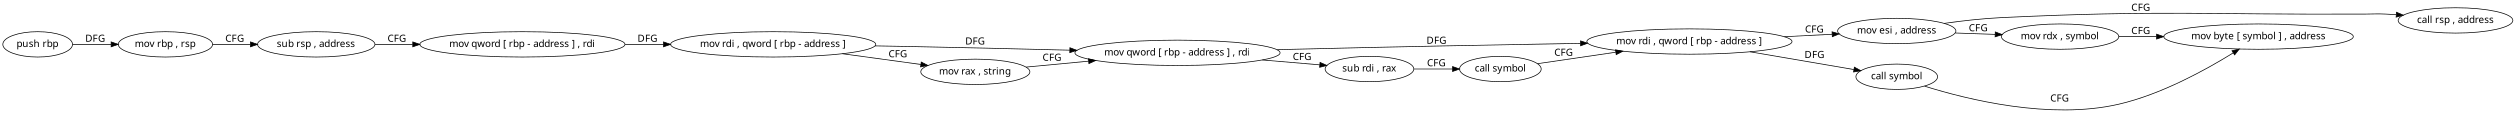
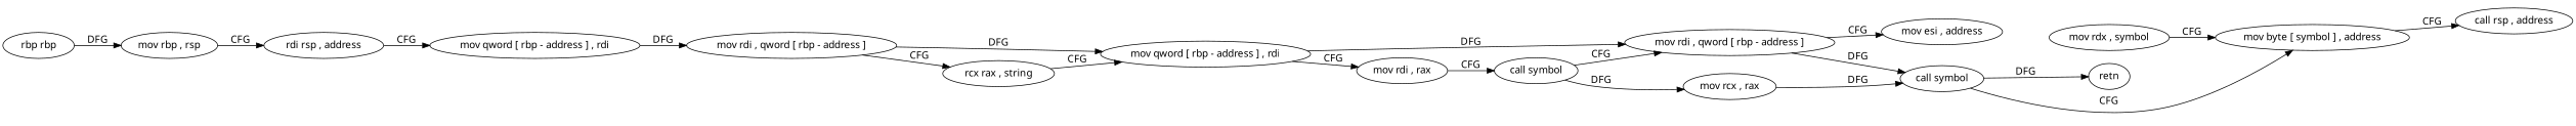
  digraph {
    fontname="Noto Sans"
    rankdir=LR
    node [fontname="Noto Sans"]
    edge [fontname="Noto Sans"]
-   n1 [label="push rbp"]
+   n1 [label="rbp rbp"]
    n2 [label="mov rbp , rsp"]
-   n3 [label="sub rsp , address"]
+   n3 [label="rdi rsp , address"]
    n4 [label="mov qword [ rbp - address ] , rdi"]
    n5 [label="mov rdi , qword [ rbp - address ]"]
-   n6 [label="mov rax , string"]
+   n6 [label="rcx rax , string"]
    n7 [label="mov qword [ rbp - address ] , rdi"]
-   n8 [label="sub rdi , rax"]
+   n8 [label="mov rdi , rax"]
    n9 [label="mov rdi , qword [ rbp - address ]"]
    n10 [label="call symbol"]
    n11 [label="mov esi , address"]
    n12 [label="call symbol"]
+   n13 [label="mov rcx , rax"]
    n14 [label="mov rdx , symbol"]
    n15 [label="mov byte [ symbol ] , address"]
+   n16 [label=retn]
    n17 [label="call rsp , address"]
    n1 -> n2 [label=DFG]
    n2 -> n3 [label=CFG]
    n3 -> n4 [label=CFG]
    n4 -> n5 [label=DFG]
    n5 -> n6 [label=CFG]
    n5 -> n7 [label=DFG]
    n6 -> n7 [label=CFG]
    n7 -> n8 [label=CFG]
    n7 -> n9 [label=DFG]
    n8 -> n10 [label=CFG]
    n9 -> n11 [label=CFG]
    n9 -> n12 [label=DFG]
    n10 -> n9 [label=CFG]
-   n11 -> n14 [label=CFG]
+   n10 -> n13 [label=DFG]
    n12 -> n15 [label=CFG]
+   n12 -> n16 [label=DFG]
+   n13 -> n12 [label=DFG]
    n14 -> n15 [label=CFG]
-   n11 -> n17 [label=CFG]
+   n15 -> n17 [label=CFG]
  }
